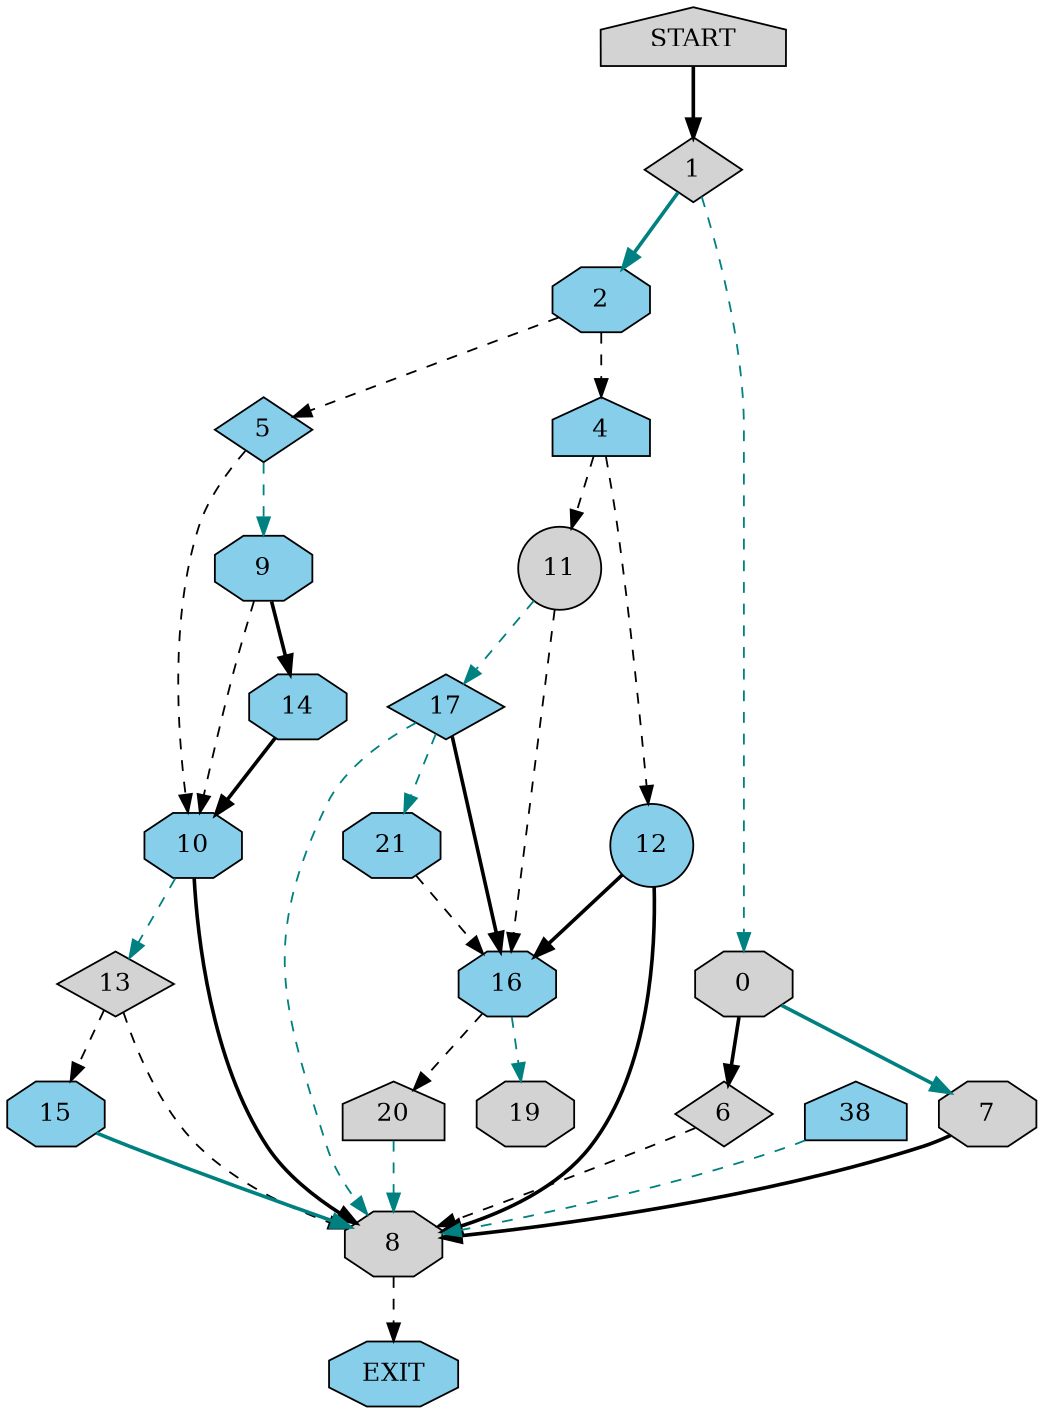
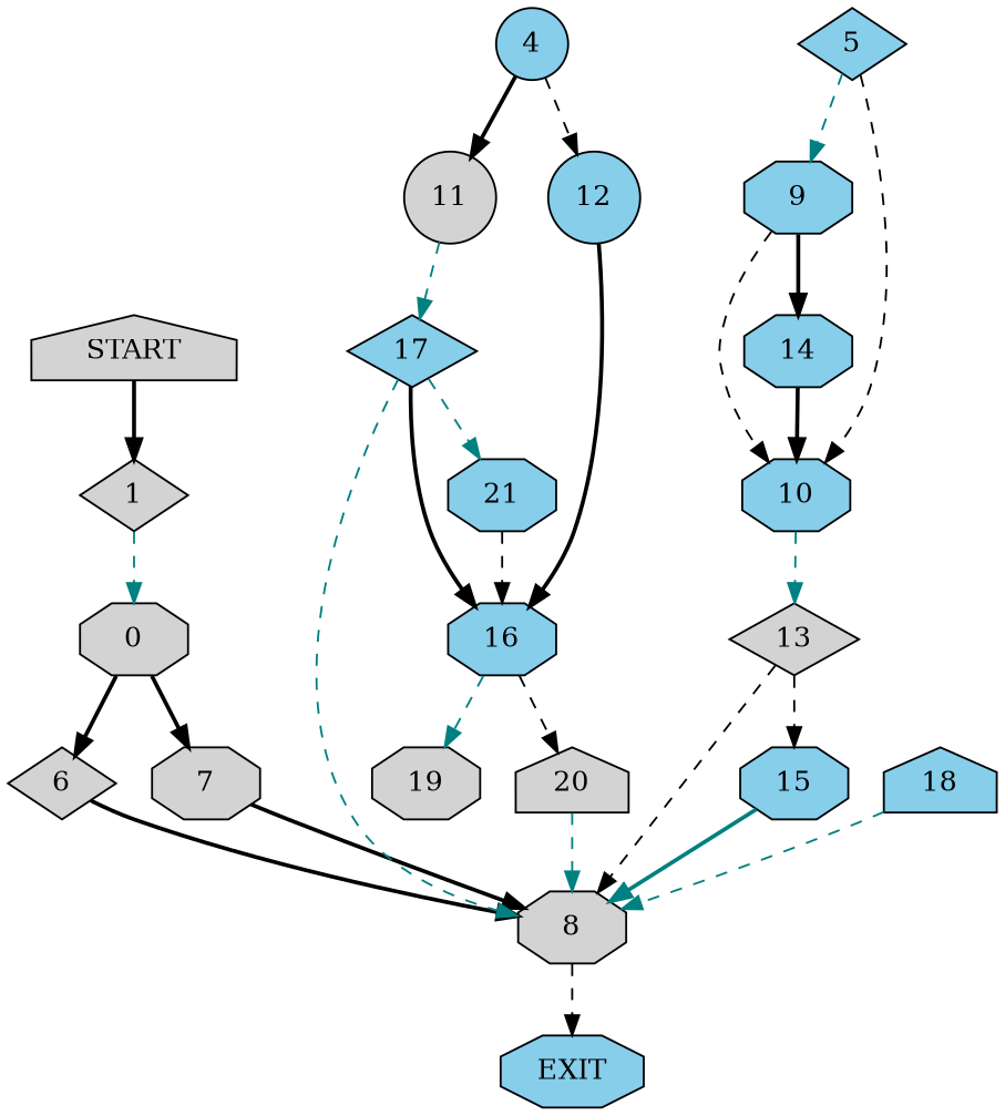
  digraph {
    node [fillcolor=skyblue shape=octagon style=filled]
    edge [color=black style=dashed]
    n1 [fillcolor=lightgrey label=START shape=house]
    1 [fillcolor=lightgrey shape=diamond]
-   2
    n4 [fillcolor=lightgrey label=0]
    n5 [label=EXIT]
-   4 [shape=house]
+   4 [shape=circle]
    5 [shape=diamond]
    6 [fillcolor=lightgrey shape=diamond]
    7 [fillcolor=lightgrey]
    11 [fillcolor=lightgrey shape=circle]
    12 [shape=circle]
    9
    10
    8 [fillcolor=lightgrey]
    16
    17 [shape=diamond]
    14
    13 [fillcolor=lightgrey shape=diamond]
    15
    19 [fillcolor=lightgrey]
    20 [fillcolor=lightgrey shape=house]
    21
-   18 [shape=house label=38]
+   18 [shape=house]
    n1 -> 1 [style=bold]
-   1 -> 2 [color=teal style=bold]
    1 -> n4 [color=teal]
-   2 -> 4
-   2 -> 5
    n4 -> 6 [style=bold]
-   n4 -> 7 [color=teal style=bold]
-   4 -> 11
+   n4 -> 7 [style=bold]
+   4 -> 11 [style=bold]
    4 -> 12
    5 -> 9 [color=teal]
    5 -> 10
-   6 -> 8
+   6 -> 8 [style=bold]
    7 -> 8 [style=bold]
-   11 -> 16
    11 -> 17 [color=teal]
-   12 -> 8 [style=bold]
    12 -> 16 [style=bold]
    9 -> 10
    9 -> 14 [style=bold]
-   10 -> 8 [style=bold]
    10 -> 13 [color=teal]
    8 -> n5
    16 -> 19 [color=teal]
    16 -> 20
    17 -> 8 [color=teal]
    17 -> 16 [style=bold]
    17 -> 21 [color=teal]
    14 -> 10 [style=bold]
    13 -> 8
    13 -> 15
    15 -> 8 [color=teal style=bold]
    20 -> 8 [color=teal]
    21 -> 16
    18 -> 8 [color=teal]
  }
